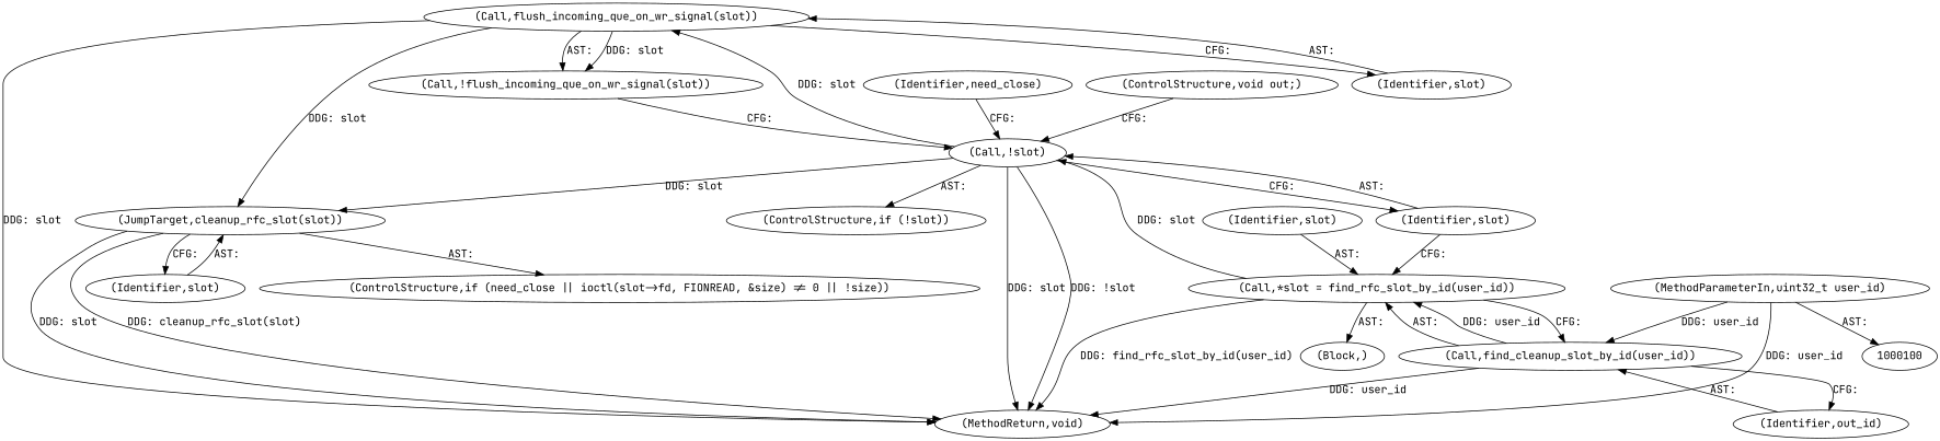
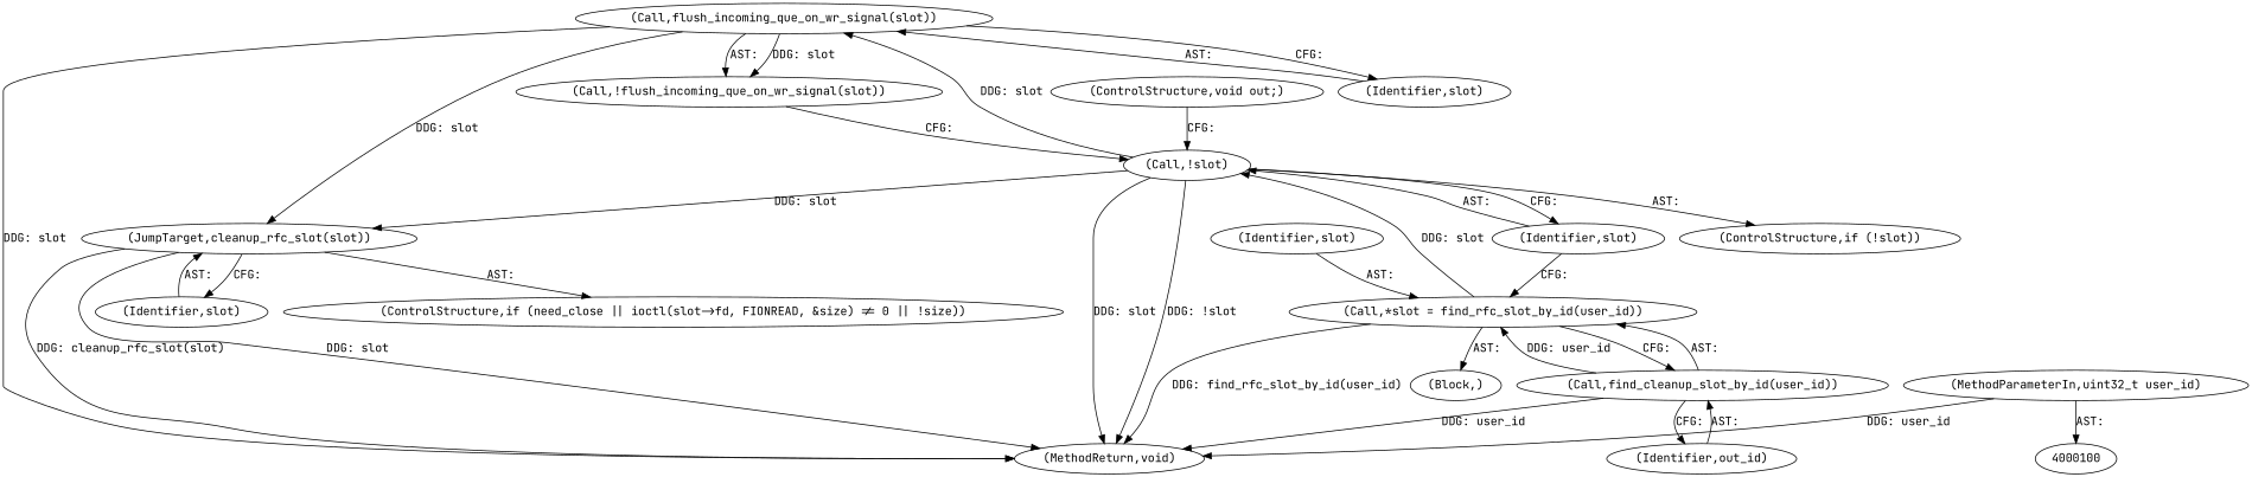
  digraph {
    fontname="JetBrains Mono"
    node [fontname="JetBrains Mono"]
    edge [fontname="JetBrains Mono"]
    n1 [label="(JumpTarget,cleanup_rfc_slot(slot))"]
    n2 [label="(ControlStructure,if (need_close || ioctl(slot->fd, FIONREAD, &size) != 0 || !size))"]
    n3 [label="(MethodReturn,void)"]
    n4 [label="(Identifier,slot)"]
    n5 [label="(Call,flush_incoming_que_on_wr_signal(slot))"]
    n6 [label="(Call,!flush_incoming_que_on_wr_signal(slot))"]
    n7 [label="(Identifier,slot)"]
    n8 [label="(Call,!slot)"]
    n9 [label="(Identifier,slot)"]
    n10 [label="(ControlStructure,if (!slot))"]
    n11 [label="(Call,*slot = find_rfc_slot_by_id(user_id))"]
    n12 [label="(Call,find_cleanup_slot_by_id(user_id))"]
    n13 [label="(Block,)"]
    n14 [label="(Identifier,out_id)"]
    n15 [label="(MethodParameterIn,uint32_t user_id)"]
-   1000100
+   1000100 [label=4000100]
    n17 [label="(Identifier,slot)"]
-   n18 [label="(Identifier,need_close)"]
    n19 [label="(ControlStructure,void out;)"]
    n1 -> n2 [label="AST: "]
    n1 -> n3 [label="DDG: cleanup_rfc_slot(slot)"]
    n1 -> n3 [label="DDG: slot"]
    n1 -> n4 [label="CFG: "]
    n4 -> n1 [label="AST: "]
    n5 -> n1 [label="DDG: slot"]
    n5 -> n3 [label="DDG: slot"]
    n5 -> n6 [label="AST: "]
    n5 -> n6 [label="DDG: slot"]
    n5 -> n7 [label="CFG: "]
    n6 -> n8 [label="CFG: "]
    n7 -> n5 [label="AST: "]
    n8 -> n1 [label="DDG: slot"]
    n8 -> n3 [label="DDG: !slot"]
    n8 -> n3 [label="DDG: slot"]
    n8 -> n5 [label="DDG: slot"]
    n8 -> n9 [label="CFG: "]
    n8 -> n10 [label="AST: "]
    n9 -> n8 [label="AST: "]
    n9 -> n11 [label="CFG: "]
    n11 -> n3 [label="DDG: find_rfc_slot_by_id(user_id)"]
    n11 -> n8 [label="DDG: slot"]
    n11 -> n12 [label="CFG: "]
    n11 -> n13 [label="AST: "]
    n12 -> n3 [label="DDG: user_id"]
    n12 -> n11 [label="AST: "]
    n12 -> n11 [label="DDG: user_id"]
    n12 -> n14 [label="CFG: "]
    n14 -> n12 [label="AST: "]
    n15 -> n3 [label="DDG: user_id"]
-   n15 -> n12 [label="DDG: user_id"]
    n15 -> 1000100 [label="AST: "]
    n17 -> n11 [label="AST: "]
-   n18 -> n8 [label="CFG: "]
    n19 -> n8 [label="CFG: "]
  }
